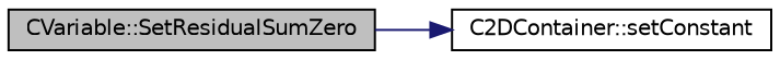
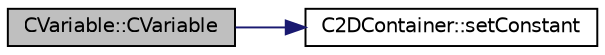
  digraph {
    rankdir=LR
    node [color=black fontname=Helvetica fontsize=10 shape=record style=filled]
-   n1 [fillcolor=grey75 fontcolor=black height=0.2 label="CVariable::SetResidualSumZero" width=0.4]
+   n1 [fillcolor=grey75 fontcolor=black height=0.2 label="CVariable::CVariable" width=0.4]
    n2 [fillcolor=white height=0.2 label="C2DContainer::setConstant" width=0.4]
    n1 -> n2 [color=midnightblue fontname=Helvetica fontsize=10 labelfontname=Helvetica labelfontsize=10 style=solid]
  }
